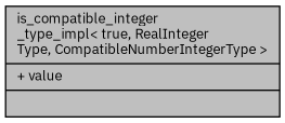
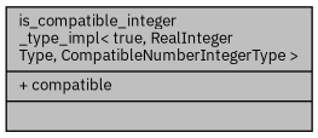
  digraph {
    fontname="IBM Plex Sans"
-   n1 [color=black fillcolor=grey75 fontcolor=black fontname="IBM Plex Sans" fontsize=10 height=0.2 label="{is_compatible_integer\l_type_impl\< true, RealInteger\lType, CompatibleNumberIntegerType \>\n|+ value\l|}" shape=record style=filled width=0.4]
+   n1 [color=black fillcolor=grey75 fontcolor=black fontname="IBM Plex Sans" fontsize=10 height=0.2 label="{is_compatible_integer\l_type_impl\< true, RealInteger\lType, CompatibleNumberIntegerType \>\n|+ compatible\l|}" shape=record style=filled width=0.4]
  }
